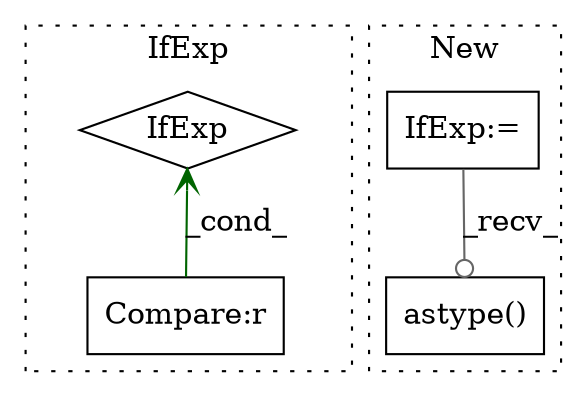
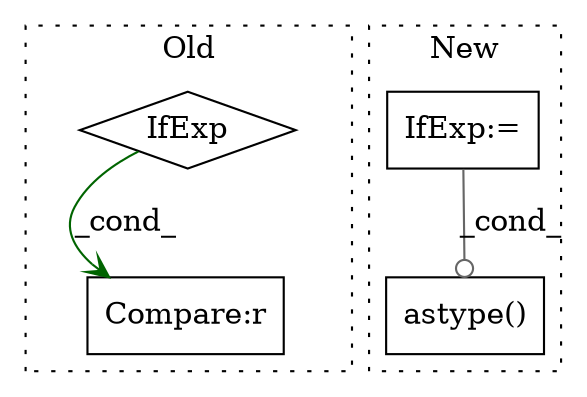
  digraph {
    node [shape=box]
    n1 [a=51 l="4,6" label=IfExp s="26204,26230" shape=diamond]
    n2 [a=40 l=22 label="Compare:r" s=26208]
    n3 [a=75 l="48,1" label="astype()" s="25901,25952"]
    n4 [a=68 l=3 label="IfExp:=" s=24888]
    subgraph cluster_1 {
-     label=IfExp
+     label=Old
      style=dotted
      n1
      n2
    }
    subgraph cluster_2 {
      label=New
      style=dotted
      n3
      n4
    }
-   n2 -> n1 [arrowhead=vee color=darkgreen label=_cond_]
-   n4 -> n3 [arrowhead=odot color=gray40 label=_recv_]
+   n1 -> n2 [arrowhead=vee color=darkgreen label=_cond_]
+   n4 -> n3 [arrowhead=odot color=gray40 label=_cond_]
  }
